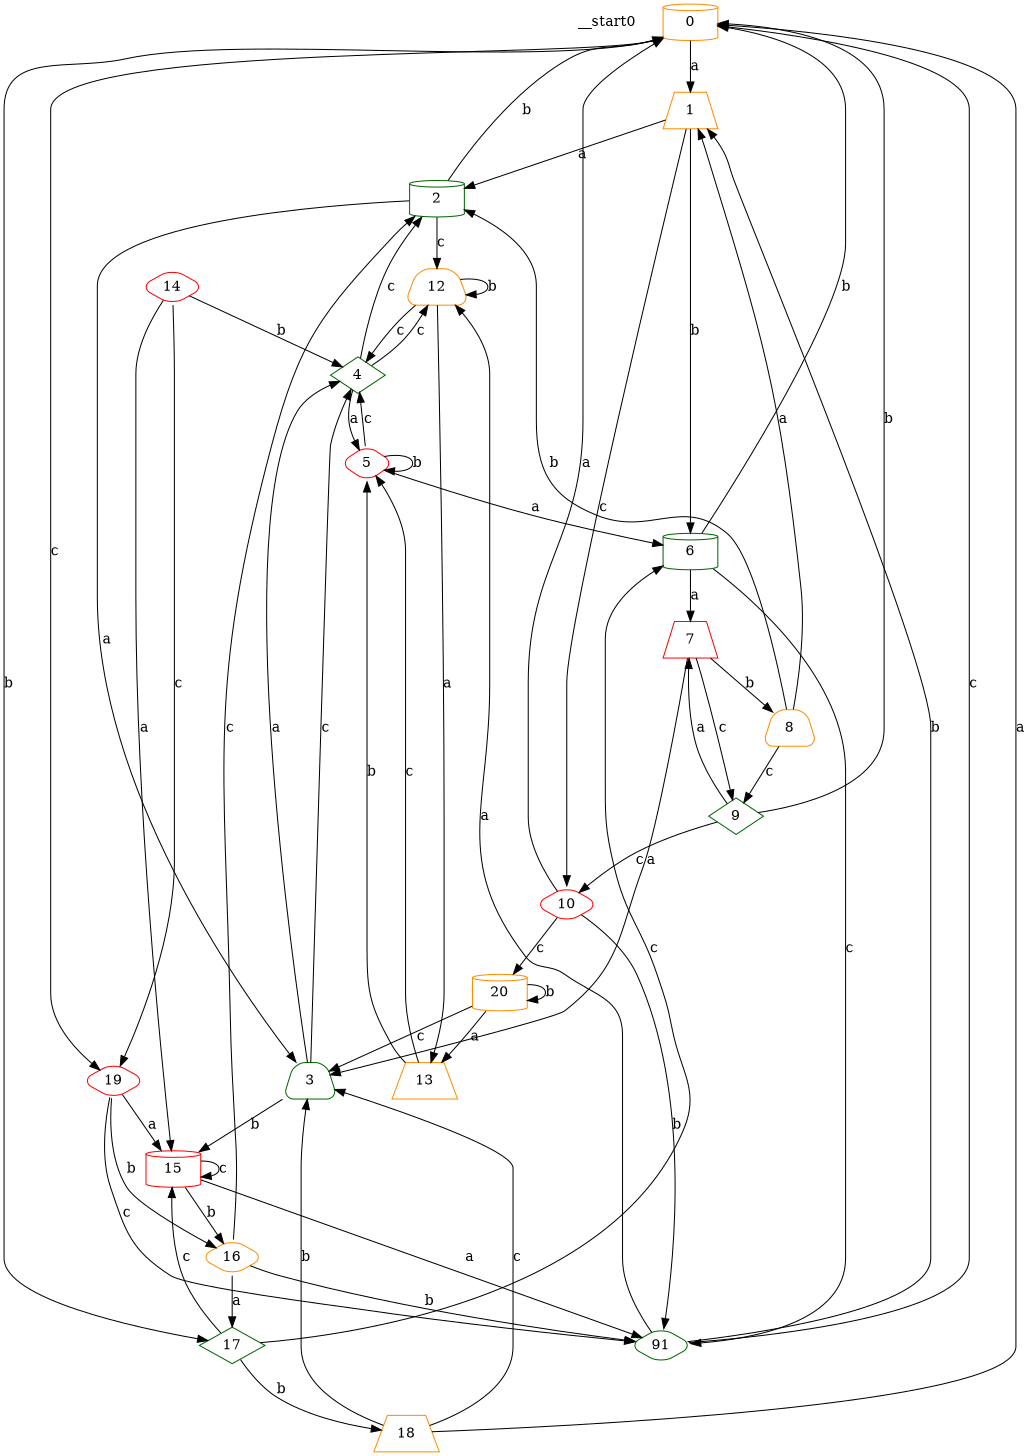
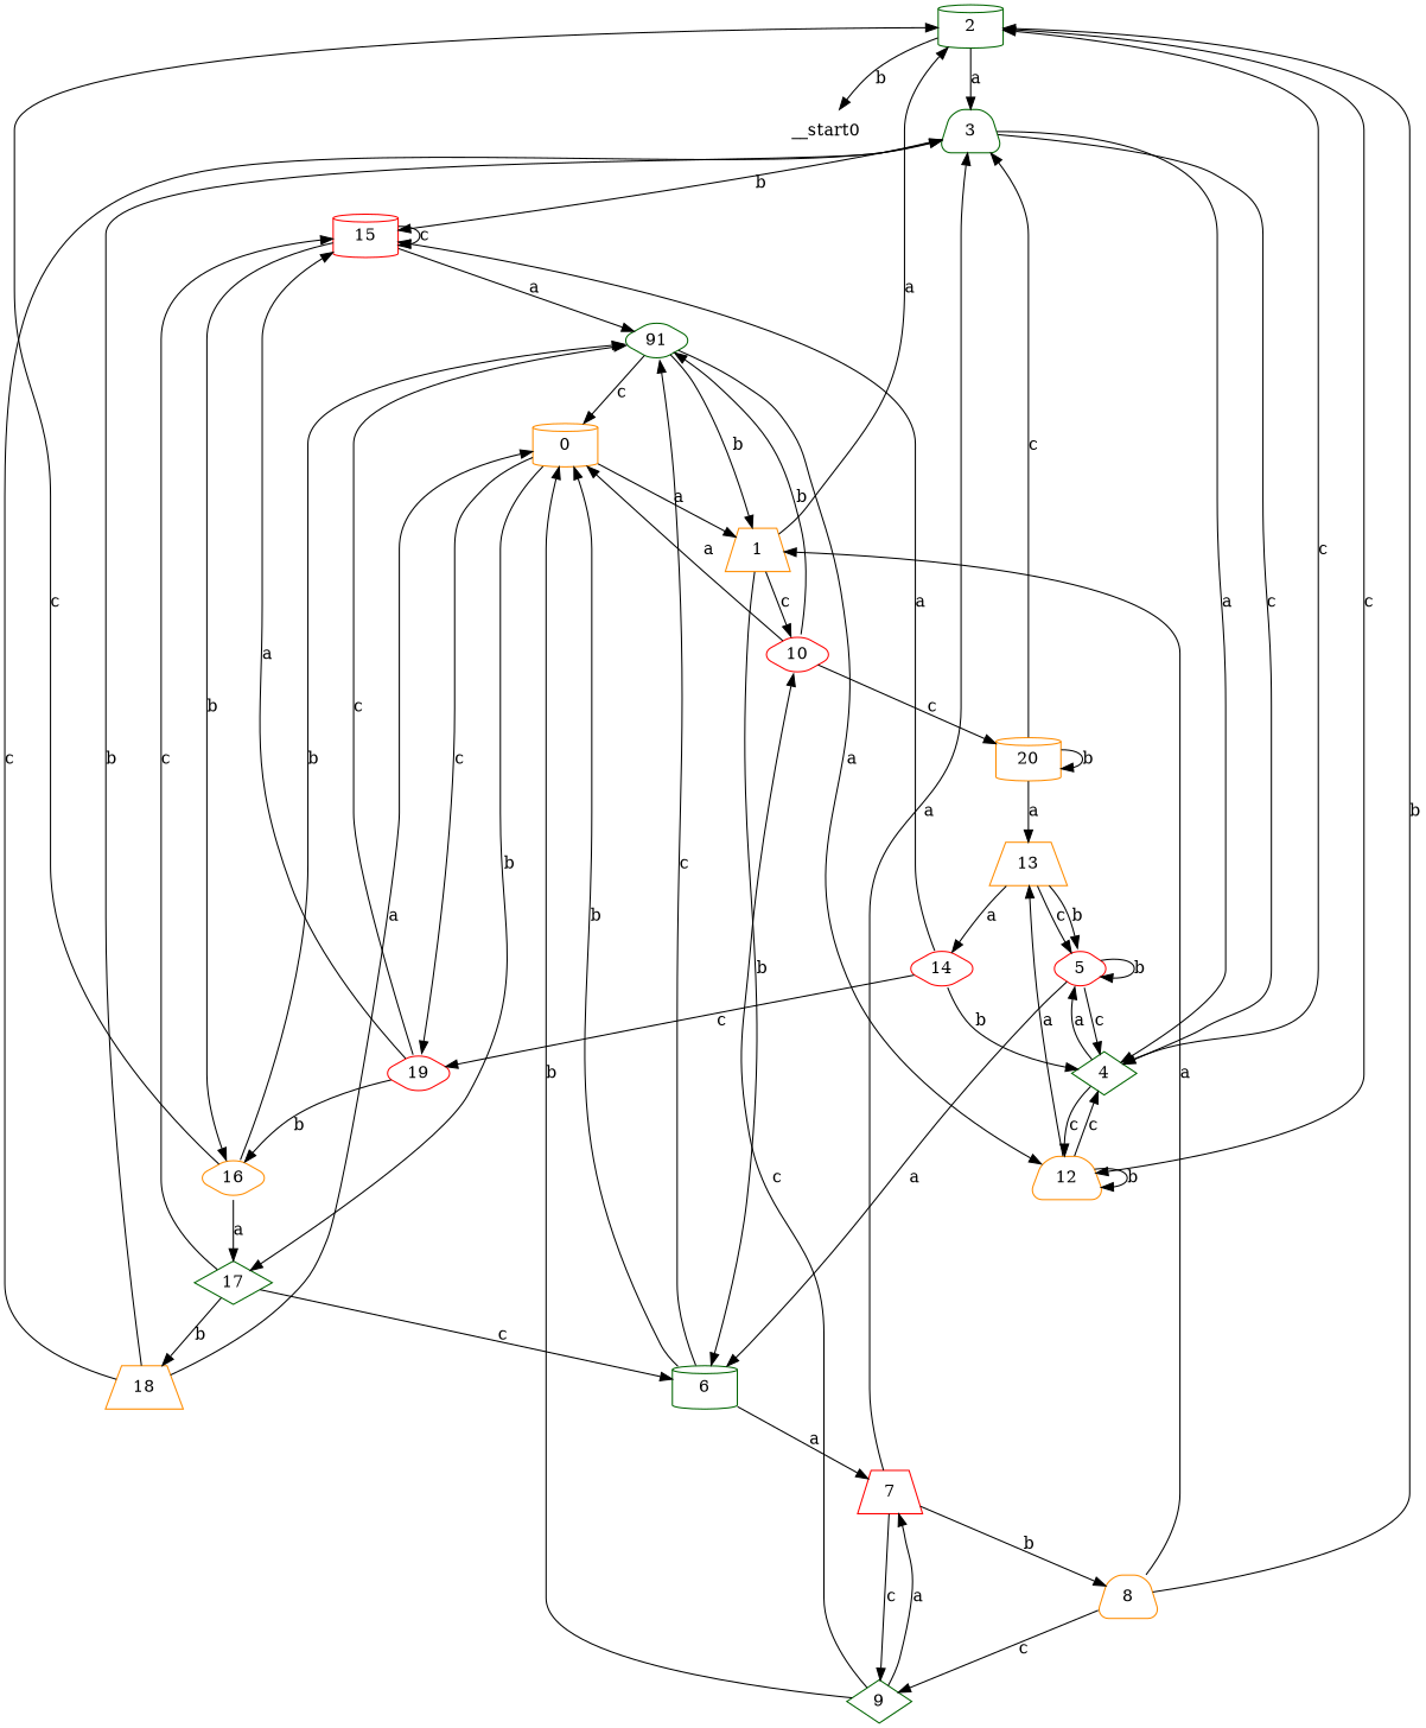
  digraph {
    fontname="DejaVu Serif"
    rankdir=TB
    node [color=darkorange fontname="DejaVu Serif" shape=diamond fillcolor=white style="rounded,filled"]
    edge [fontname="DejaVu Serif"]
    __start0 [color=red shape=none fillcolor="" style=""]
    n2 [label=0 shape=cylinder style=filled]
    n3 [label=1 shape=trapezium style=filled]
    n4 [color=darkgreen label=17 style=filled]
    n5 [color=red label=19]
    n6 [color=darkgreen label=2 shape=cylinder style=filled]
    n7 [color=darkgreen label=6 shape=cylinder]
    n8 [color=red label=10]
    n9 [color=red label=15 shape=cylinder]
    n10 [label=18 shape=trapezium style=filled]
    n11 [color=darkgreen label=91]
    n12 [label=16]
    n13 [color=darkgreen label=3 shape=trapezium]
    n14 [label=12 shape=trapezium]
    n15 [color=red label=7 shape=trapezium style=filled]
    n16 [label=20 shape=cylinder]
    n17 [color=darkgreen label=4 style=filled]
    n18 [label=13 shape=trapezium style=filled]
    n19 [color=red label=5]
    n20 [label=8 shape=trapezium]
    n21 [color=darkgreen label=9 style=filled]
    n22 [color=red label=14]
    n2 -> n3 [label=a]
    n2 -> n4 [label=b]
    n2 -> n5 [label=c]
    n3 -> n6 [label=a]
    n3 -> n7 [label=b]
    n3 -> n8 [label=c]
    n4 -> n7 [label=c]
    n4 -> n9 [label=c]
    n4 -> n10 [label=b]
    n5 -> n9 [label=a]
    n5 -> n11 [label=c]
    n5 -> n12 [label=b]
-   n6 -> n2 [label=b]
+   n6 -> __start0 [label=b]
    n6 -> n13 [label=a]
    n6 -> n14 [label=c]
    n7 -> n2 [label=b]
    n7 -> n11 [label=c]
    n7 -> n15 [label=a]
    n8 -> n2 [label=a]
    n8 -> n11 [label=b]
    n8 -> n16 [label=c]
    n9 -> n9 [label=c]
    n9 -> n11 [label=a]
    n9 -> n12 [label=b]
    n10 -> n2 [label=a]
    n10 -> n13 [label=b]
    n10 -> n13 [label=c]
    n11 -> n2 [label=c]
    n11 -> n3 [label=b]
    n11 -> n14 [label=a]
    n12 -> n4 [label=a]
    n12 -> n6 [label=c]
    n12 -> n11 [label=b]
    n13 -> n9 [label=b]
    n13 -> n17 [label=a]
    n13 -> n17 [label=c]
    n14 -> n14 [label=b]
    n14 -> n17 [label=c]
    n14 -> n18 [label=a]
    n15 -> n13 [label=a]
    n15 -> n20 [label=b]
    n15 -> n21 [label=c]
    n16 -> n13 [label=c]
    n16 -> n16 [label=b]
    n16 -> n18 [label=a]
    n17 -> n6 [label=c]
    n17 -> n14 [label=c]
    n17 -> n19 [label=a]
    n18 -> n19 [label=b]
    n18 -> n19 [label=c]
+   n18 -> n22 [label=a]
    n19 -> n7 [label=a]
    n19 -> n17 [label=c]
    n19 -> n19 [label=b]
    n20 -> n3 [label=a]
    n20 -> n6 [label=b]
    n20 -> n21 [label=c]
    n21 -> n2 [label=b]
    n21 -> n8 [label=c]
    n21 -> n15 [label=a]
    n22 -> n5 [label=c]
    n22 -> n9 [label=a]
    n22 -> n17 [label=b]
  }
